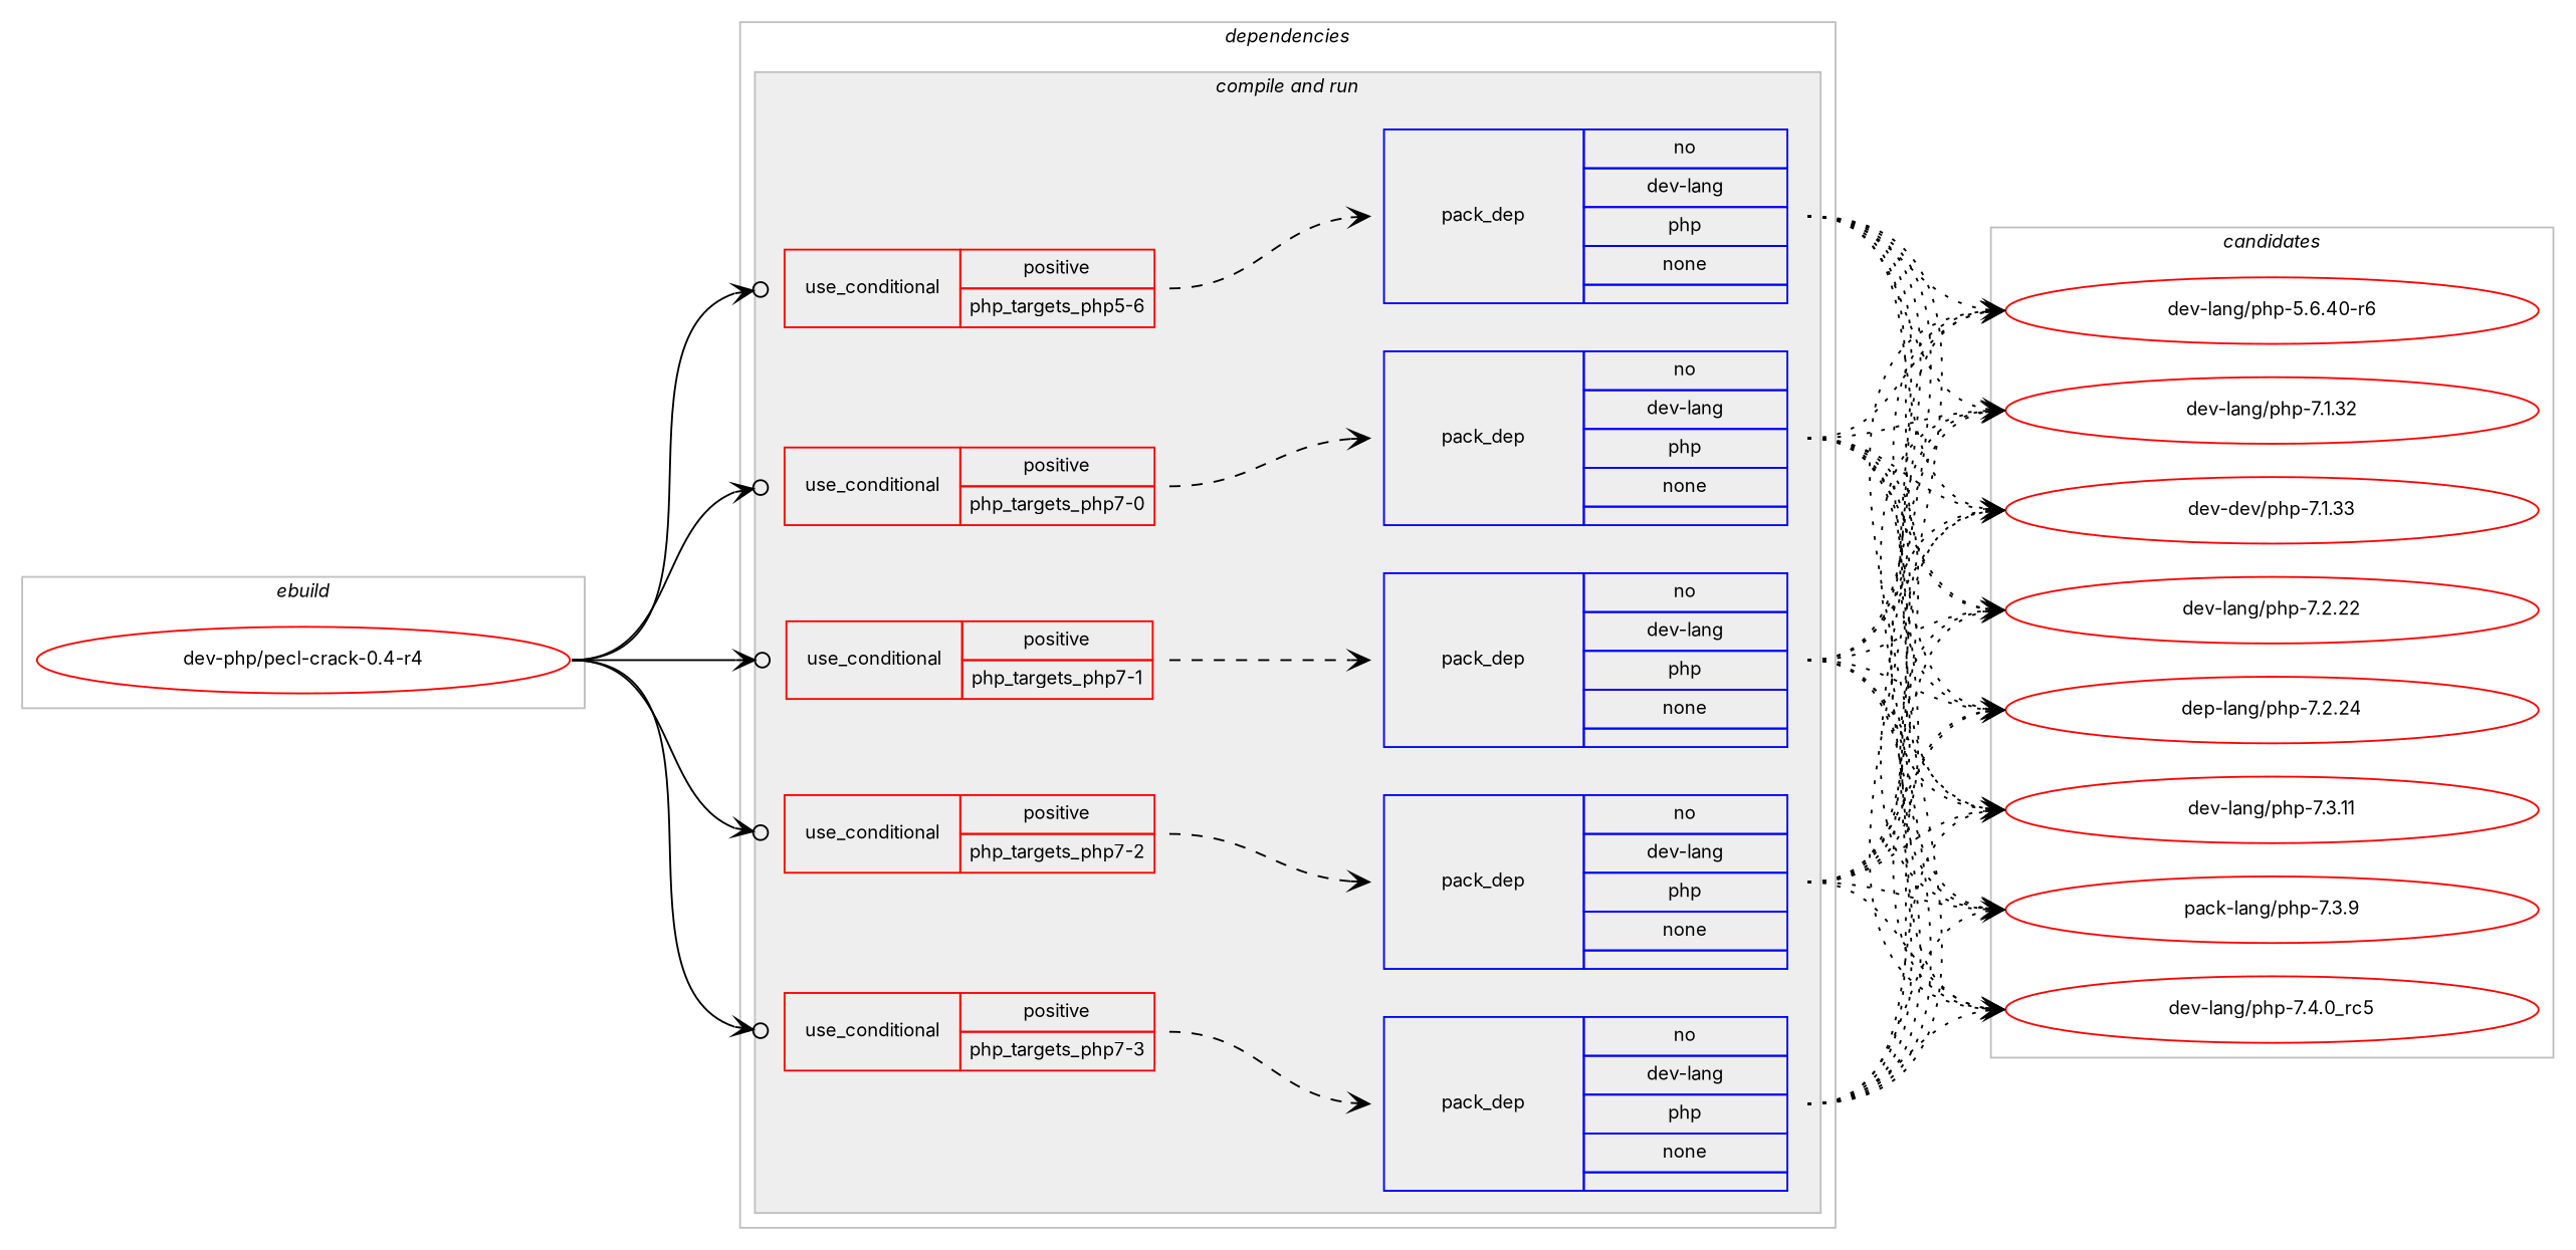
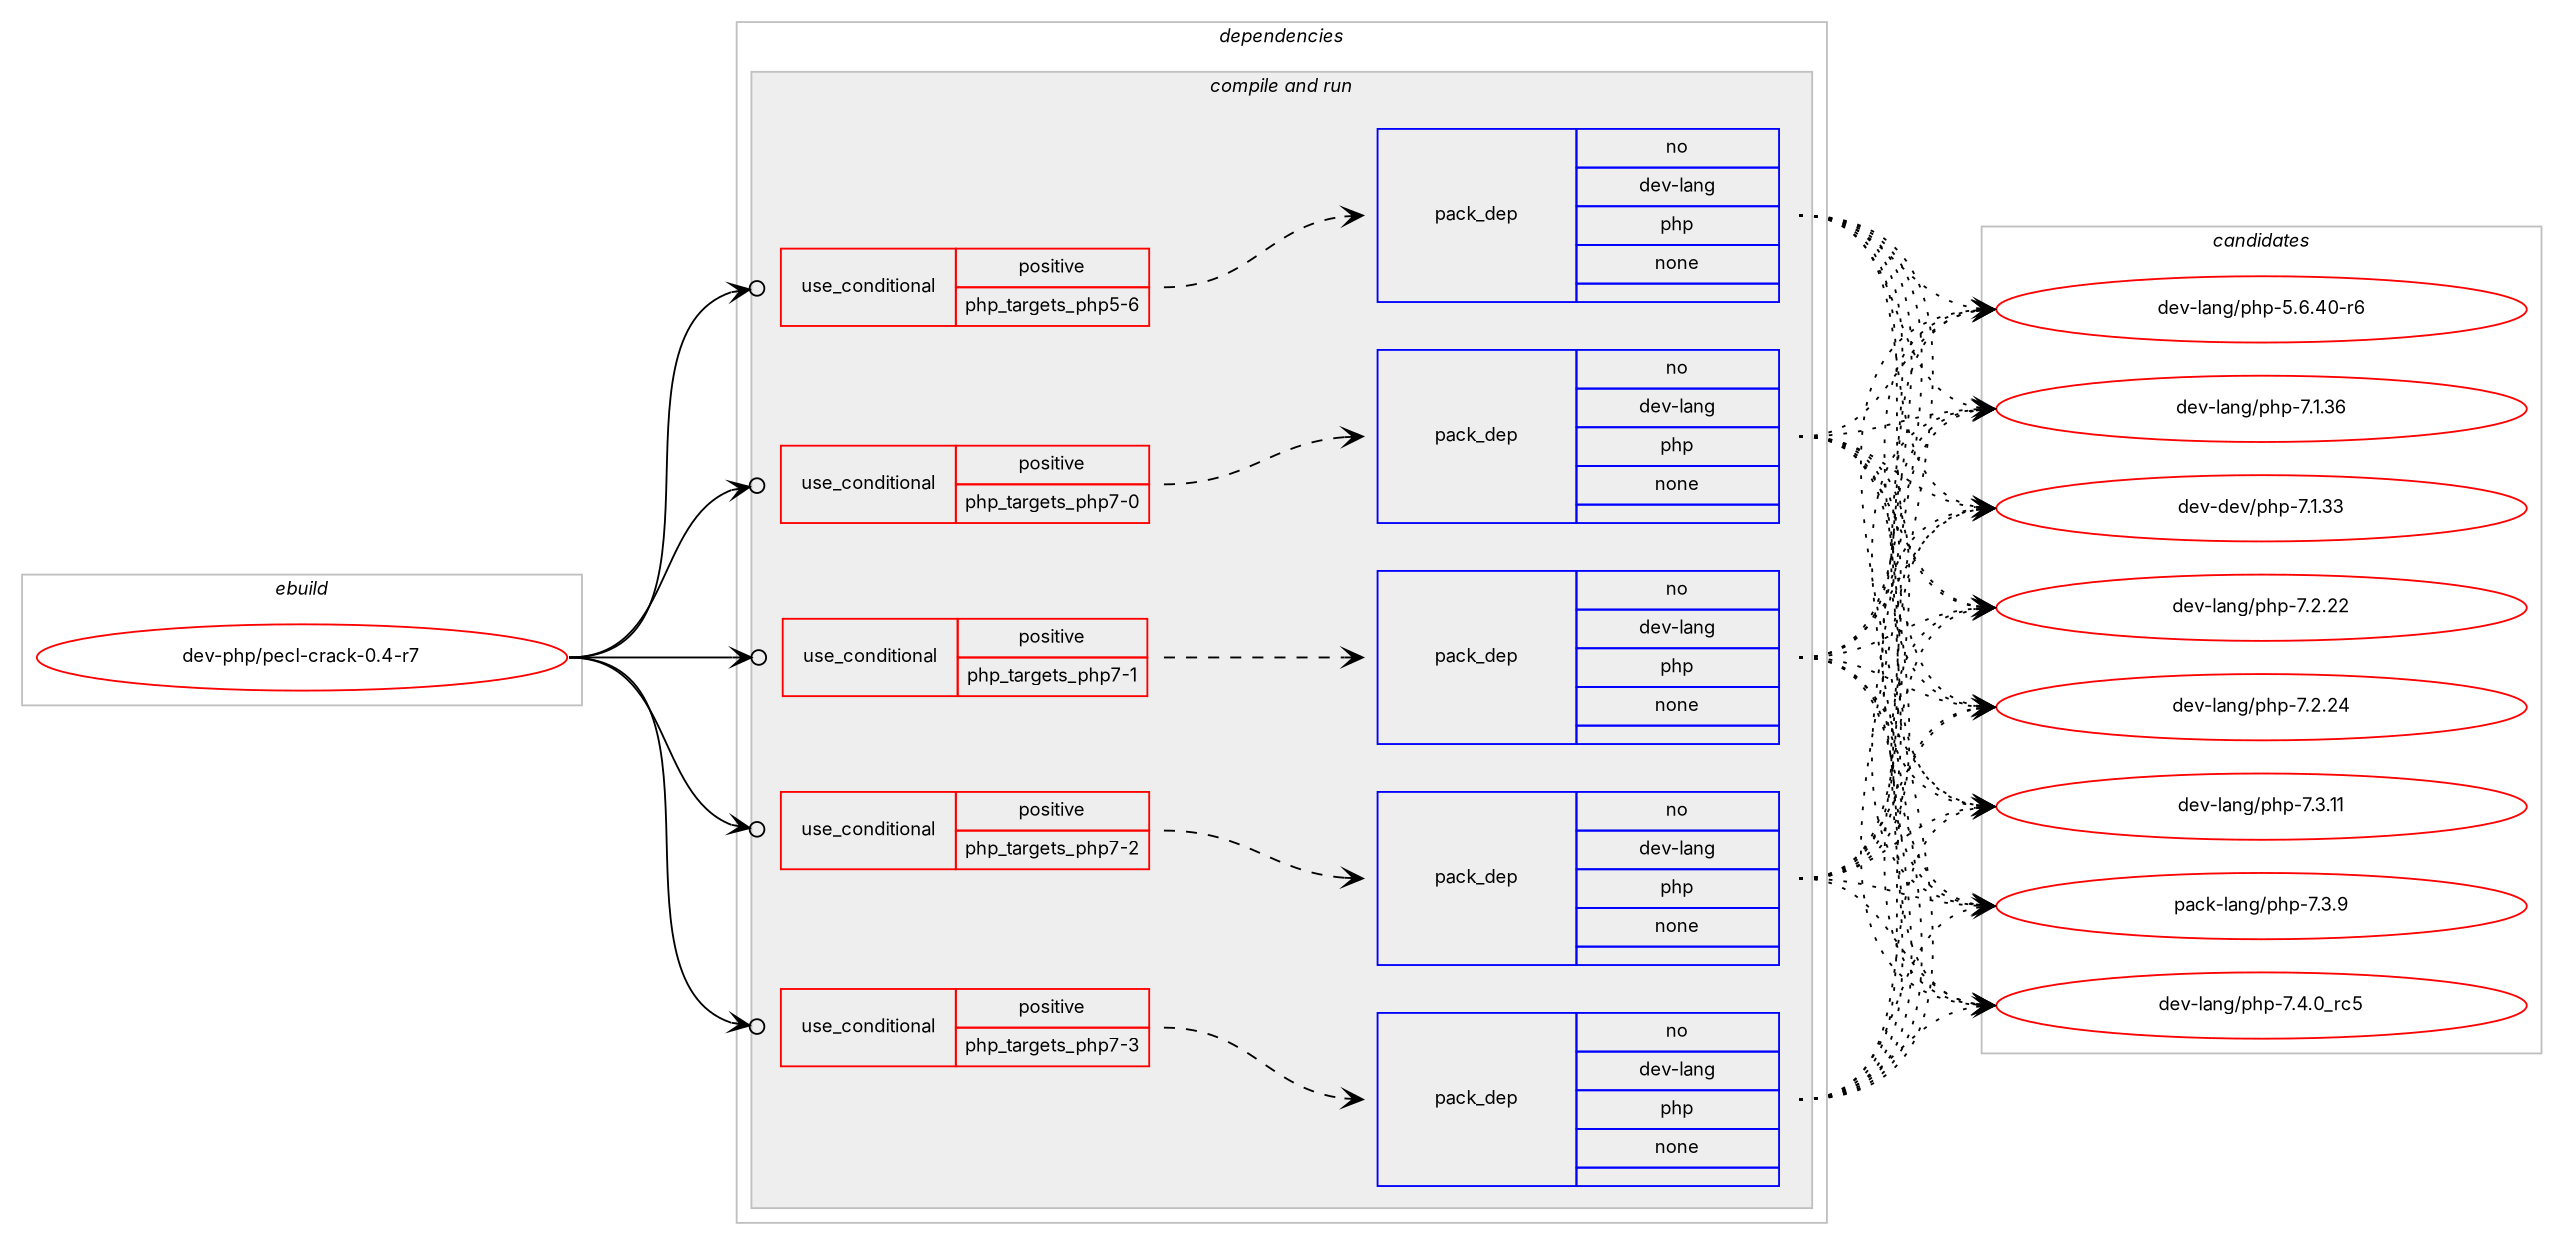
  digraph {
    compound=true
    concentrate=true
    fontname=Inter
    fontsize=10
    newrank=true
    rankdir=LR
    ranksep=1.5
    node [color=red fontname=Inter fontsize=10 shape=none]
    edge [arrowhead=vee fontname=Inter headport=w style=dotted tailport=e weight=100]
-   n1 [label="dev-php/pecl-crack-0.4-r4" width=4 shape=""]
+   n1 [label="dev-php/pecl-crack-0.4-r7" width=4 shape=""]
    n2 [color=blue label=<<TABLE BORDER="0" CELLBORDER="1" CELLSPACING="0" CELLPADDING="4" WIDTH="220"><TR><TD ROWSPAN="6" CELLPADDING="30">pack_dep</TD></TR><TR><TD WIDTH="110">no</TD></TR><TR><TD>dev-lang</TD></TR><TR><TD>php</TD></TR><TR><TD>none</TD></TR><TR><TD></TD></TR></TABLE>>]
    n3 [label=<<TABLE BORDER="0" CELLBORDER="1" CELLSPACING="0" CELLPADDING="4"><TR><TD ROWSPAN="3" CELLPADDING="10">use_conditional</TD></TR><TR><TD>positive</TD></TR><TR><TD>php_targets_php5-6</TD></TR></TABLE>>]
    n4 [color=blue label=<<TABLE BORDER="0" CELLBORDER="1" CELLSPACING="0" CELLPADDING="4" WIDTH="220"><TR><TD ROWSPAN="6" CELLPADDING="30">pack_dep</TD></TR><TR><TD WIDTH="110">no</TD></TR><TR><TD>dev-lang</TD></TR><TR><TD>php</TD></TR><TR><TD>none</TD></TR><TR><TD></TD></TR></TABLE>>]
    n5 [label=<<TABLE BORDER="0" CELLBORDER="1" CELLSPACING="0" CELLPADDING="4"><TR><TD ROWSPAN="3" CELLPADDING="10">use_conditional</TD></TR><TR><TD>positive</TD></TR><TR><TD>php_targets_php7-0</TD></TR></TABLE>>]
    n6 [color=blue label=<<TABLE BORDER="0" CELLBORDER="1" CELLSPACING="0" CELLPADDING="4" WIDTH="220"><TR><TD ROWSPAN="6" CELLPADDING="30">pack_dep</TD></TR><TR><TD WIDTH="110">no</TD></TR><TR><TD>dev-lang</TD></TR><TR><TD>php</TD></TR><TR><TD>none</TD></TR><TR><TD></TD></TR></TABLE>>]
    n7 [label=<<TABLE BORDER="0" CELLBORDER="1" CELLSPACING="0" CELLPADDING="4"><TR><TD ROWSPAN="3" CELLPADDING="10">use_conditional</TD></TR><TR><TD>positive</TD></TR><TR><TD>php_targets_php7-1</TD></TR></TABLE>>]
    n8 [color=blue label=<<TABLE BORDER="0" CELLBORDER="1" CELLSPACING="0" CELLPADDING="4" WIDTH="220"><TR><TD ROWSPAN="6" CELLPADDING="30">pack_dep</TD></TR><TR><TD WIDTH="110">no</TD></TR><TR><TD>dev-lang</TD></TR><TR><TD>php</TD></TR><TR><TD>none</TD></TR><TR><TD></TD></TR></TABLE>>]
    n9 [label=<<TABLE BORDER="0" CELLBORDER="1" CELLSPACING="0" CELLPADDING="4"><TR><TD ROWSPAN="3" CELLPADDING="10">use_conditional</TD></TR><TR><TD>positive</TD></TR><TR><TD>php_targets_php7-2</TD></TR></TABLE>>]
    n10 [color=blue label=<<TABLE BORDER="0" CELLBORDER="1" CELLSPACING="0" CELLPADDING="4" WIDTH="220"><TR><TD ROWSPAN="6" CELLPADDING="30">pack_dep</TD></TR><TR><TD WIDTH="110">no</TD></TR><TR><TD>dev-lang</TD></TR><TR><TD>php</TD></TR><TR><TD>none</TD></TR><TR><TD></TD></TR></TABLE>>]
    n11 [label=<<TABLE BORDER="0" CELLBORDER="1" CELLSPACING="0" CELLPADDING="4"><TR><TD ROWSPAN="3" CELLPADDING="10">use_conditional</TD></TR><TR><TD>positive</TD></TR><TR><TD>php_targets_php7-3</TD></TR></TABLE>>]
    n12 [label="dev-lang/php-5.6.40-r6" width=4 shape=""]
-   n13 [label="dev-lang/php-7.1.32" width=4 shape=""]
+   n13 [label="dev-lang/php-7.1.36" width=4 shape=""]
    n14 [label="dev-dev/php-7.1.33" width=4 shape=""]
    n15 [label="dev-lang/php-7.2.22" width=4 shape=""]
-   n16 [label="dep-lang/php-7.2.24" width=4 shape=""]
+   n16 [label="dev-lang/php-7.2.24" width=4 shape=""]
    n17 [label="dev-lang/php-7.3.11" width=4 shape=""]
    n18 [label="pack-lang/php-7.3.9" width=4 shape=""]
    n19 [label="dev-lang/php-7.4.0_rc5" width=4 shape=""]
    subgraph cluster_1 {
      color=gray
      label=<<i>ebuild</i>>
      rank=same
      n1
    }
    subgraph cluster_2 {
      color=gray
      label=<<i>dependencies</i>>
      subgraph cluster_3 {
        color=gray
        fillcolor="#eeeeee"
        label=<<i>compile</i>>
        style=filled
      }
      subgraph cluster_4 {
        color=gray
        fillcolor="#eeeeee"
        label=<<i>compile and run</i>>
        style=filled
        subgraph sub_5 {
          color=gray
          fillcolor="#eeeeee"
          label=<<i>compile and run</i>>
          style=filled
          n3
          subgraph sub_6 {
            color=gray
            fillcolor="#eeeeee"
            label=<<i>compile and run</i>>
            style=filled
            n2
          }
        }
        subgraph sub_7 {
          color=gray
          fillcolor="#eeeeee"
          label=<<i>compile and run</i>>
          style=filled
          n5
          subgraph sub_8 {
            color=gray
            fillcolor="#eeeeee"
            label=<<i>compile and run</i>>
            style=filled
            n4
          }
        }
        subgraph sub_9 {
          color=gray
          fillcolor="#eeeeee"
          label=<<i>compile and run</i>>
          style=filled
          n7
          subgraph sub_10 {
            color=gray
            fillcolor="#eeeeee"
            label=<<i>compile and run</i>>
            style=filled
            n6
          }
        }
        subgraph sub_11 {
          color=gray
          fillcolor="#eeeeee"
          label=<<i>compile and run</i>>
          style=filled
          n9
          subgraph sub_12 {
            color=gray
            fillcolor="#eeeeee"
            label=<<i>compile and run</i>>
            style=filled
            n8
          }
        }
        subgraph sub_13 {
          color=gray
          fillcolor="#eeeeee"
          label=<<i>compile and run</i>>
          style=filled
          n11
          subgraph sub_14 {
            color=gray
            fillcolor="#eeeeee"
            label=<<i>compile and run</i>>
            style=filled
            n10
          }
        }
      }
      subgraph cluster_15 {
        color=gray
        fillcolor="#eeeeee"
        label=<<i>run</i>>
        style=filled
      }
    }
    subgraph cluster_16 {
      color=gray
      label=<<i>candidates</i>>
      rank=same
      subgraph sub_17 {
        color=black
        label=<<i>candidates</i>>
        nodesep=1
        rank=same
        n12
        n13
        n14
        n15
        n16
        n17
        n18
        n19
      }
      subgraph sub_18 {
        color=black
        label=<<i>candidates</i>>
        nodesep=1
        rank=same
        n12
        n13
        n14
        n15
        n16
        n17
        n18
        n19
      }
      subgraph sub_19 {
        color=black
        label=<<i>candidates</i>>
        nodesep=1
        rank=same
        n12
        n13
        n14
        n15
        n16
        n17
        n18
        n19
      }
      subgraph sub_20 {
        color=black
        label=<<i>candidates</i>>
        nodesep=1
        rank=same
        n12
        n13
        n14
        n15
        n16
        n17
        n18
        n19
      }
      subgraph sub_21 {
        color=black
        label=<<i>candidates</i>>
        nodesep=1
        rank=same
        n12
        n13
        n14
        n15
        n16
        n17
        n18
        n19
      }
    }
    n1 -> n3 [arrowhead=odotvee style=solid weight=20]
    n1 -> n5 [arrowhead=odotvee style=solid weight=20]
    n1 -> n7 [arrowhead=odotvee style=solid weight=20]
    n1 -> n9 [arrowhead=odotvee style=solid weight=20]
    n1 -> n11 [arrowhead=odotvee style=solid weight=20]
    n2 -> n12
    n2 -> n13
    n2 -> n14
    n2 -> n15
    n2 -> n16
    n2 -> n17
    n2 -> n18
    n2 -> n19
    n3 -> n2 [style=dashed weight=20]
    n4 -> n12
    n4 -> n13
    n4 -> n14
    n4 -> n15
    n4 -> n16
    n4 -> n17
    n4 -> n18
    n4 -> n19
    n5 -> n4 [style=dashed weight=20]
    n6 -> n12
    n6 -> n13
    n6 -> n14
    n6 -> n15
    n6 -> n16
    n6 -> n17
    n6 -> n18
    n6 -> n19
    n7 -> n6 [style=dashed weight=20]
    n8 -> n12
    n8 -> n13
    n8 -> n14
    n8 -> n15
    n8 -> n16
    n8 -> n17
    n8 -> n18
    n8 -> n19
    n9 -> n8 [style=dashed weight=20]
    n10 -> n12
    n10 -> n13
    n10 -> n14
    n10 -> n15
    n10 -> n16
    n10 -> n17
    n10 -> n18
    n10 -> n19
    n11 -> n10 [style=dashed weight=20]
  }
